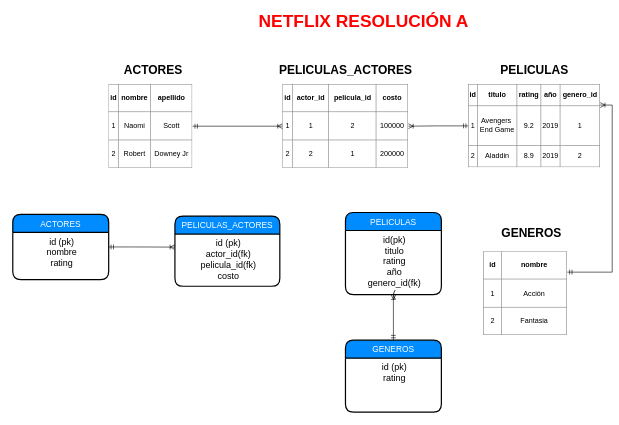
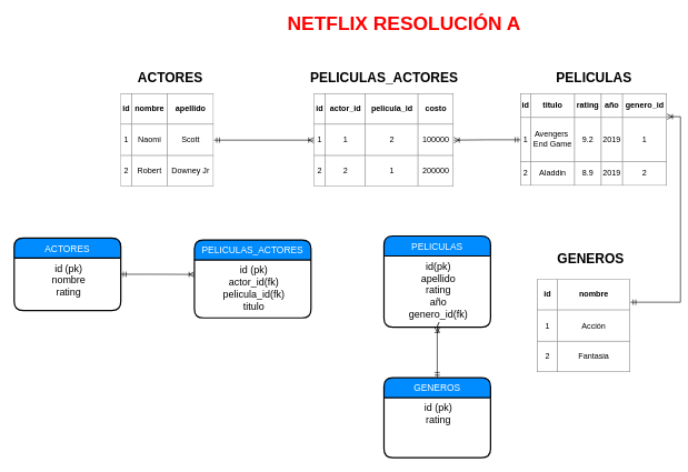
  <mxCell id="0" />
  <mxCell id="1" parent="0" />
  <mxCell id="2" style="edgeStyle=orthogonalEdgeStyle;rounded=0;orthogonalLoop=1;jettySize=auto;html=1;exitX=1;exitY=0.25;exitDx=0;exitDy=0;entryX=1;entryY=0.25;entryDx=0;entryDy=0;fontSize=20;endArrow=ERoneToMany;endFill=0;startArrow=ERmandOne;startFill=0;" parent="1" source="3" target="10" edge="1"><mxGeometry relative="1" as="geometry" /></mxCell>
  <mxCell id="3" value="&lt;table border=&quot;1&quot; width=&quot;100%&quot; style=&quot;width: 100% ; height: 100% ; border-collapse: collapse&quot;&gt;&lt;tbody&gt;&lt;tr&gt;&lt;td align=&quot;center&quot;&gt;&lt;b&gt;id&lt;/b&gt;&lt;/td&gt;&lt;td align=&quot;center&quot;&gt;&lt;b&gt;nombre&lt;/b&gt;&lt;/td&gt;&lt;/tr&gt;&lt;tr&gt;&lt;td align=&quot;center&quot;&gt;1&lt;/td&gt;&lt;td align=&quot;center&quot;&gt;Acción&lt;/td&gt;&lt;/tr&gt;&lt;tr&gt;&lt;td align=&quot;center&quot;&gt;2&lt;/td&gt;&lt;td align=&quot;center&quot;&gt;Fantasia&lt;/td&gt;&lt;/tr&gt;&lt;/tbody&gt;&lt;/table&gt;" style="text;html=1;overflow=fill;rounded=0;glass=0;comic=0;shadow=0;" parent="1" vertex="1"><mxGeometry x="805" y="418.5" width="140" height="140" as="geometry" /></mxCell>
  <mxCell id="4" value="GENEROS" style="text;html=1;resizable=0;points=[];autosize=1;align=center;verticalAlign=top;spacingTop=-4;fontStyle=1;fontSize=20;" parent="1" vertex="1"><mxGeometry x="825" y="373.5" width="120" height="30" as="geometry" /></mxCell>
  <mxCell id="5" style="edgeStyle=orthogonalEdgeStyle;rounded=0;orthogonalLoop=1;jettySize=auto;html=1;exitX=1;exitY=0.5;exitDx=0;exitDy=0;entryX=0;entryY=0.5;entryDx=0;entryDy=0;fontSize=20;endArrow=ERoneToMany;endFill=0;startArrow=ERmandOne;startFill=0;" parent="1" source="6" target="12" edge="1"><mxGeometry relative="1" as="geometry" /></mxCell>
  <mxCell id="6" value="&lt;table border=&quot;1&quot; width=&quot;100%&quot; style=&quot;width: 100% ; height: 100% ; border-collapse: collapse&quot;&gt;&lt;tbody&gt;&lt;tr&gt;&lt;td align=&quot;center&quot;&gt;&lt;b&gt;id&lt;/b&gt;&lt;/td&gt;&lt;td align=&quot;center&quot;&gt;&lt;b&gt;nombre&lt;/b&gt;&lt;/td&gt;&lt;td style=&quot;text-align: center&quot;&gt;&lt;b&gt;apellido&lt;/b&gt;&lt;/td&gt;&lt;/tr&gt;&lt;tr&gt;&lt;td align=&quot;center&quot;&gt;1&lt;/td&gt;&lt;td align=&quot;center&quot;&gt;Naomi&lt;/td&gt;&lt;td style=&quot;text-align: center&quot;&gt;Scott&lt;/td&gt;&lt;/tr&gt;&lt;tr&gt;&lt;td align=&quot;center&quot;&gt;2&lt;/td&gt;&lt;td align=&quot;center&quot;&gt;Robert&lt;/td&gt;&lt;td style=&quot;text-align: center&quot;&gt;Downey Jr&lt;/td&gt;&lt;/tr&gt;&lt;/tbody&gt;&lt;/table&gt;" style="text;html=1;overflow=fill;rounded=0;glass=0;comic=0;shadow=0;" parent="1" vertex="1"><mxGeometry x="180" y="140" width="140" height="140" as="geometry" /></mxCell>
  <mxCell id="7" value="ACTORES" style="text;html=1;resizable=0;points=[];autosize=1;align=center;verticalAlign=top;spacingTop=-4;fontStyle=1;fontSize=20;" parent="1" vertex="1"><mxGeometry x="199" y="102" width="110" height="30" as="geometry" /></mxCell>
  <mxCell id="8" style="edgeStyle=orthogonalEdgeStyle;rounded=0;orthogonalLoop=1;jettySize=auto;html=1;exitX=0;exitY=0.25;exitDx=0;exitDy=0;entryX=0.5;entryY=1;entryDx=0;entryDy=0;fontSize=20;strokeColor=none;endArrow=ERoneToMany;endFill=0;startArrow=ERmandOne;startFill=0;" parent="1" source="10" target="12" edge="1"><mxGeometry relative="1" as="geometry" /></mxCell>
  <mxCell id="9" style="edgeStyle=orthogonalEdgeStyle;rounded=0;orthogonalLoop=1;jettySize=auto;html=1;exitX=0;exitY=0.5;exitDx=0;exitDy=0;entryX=1;entryY=0.5;entryDx=0;entryDy=0;startArrow=ERmandOne;startFill=0;endArrow=ERoneToMany;endFill=0;" parent="1" source="10" target="12" edge="1"><mxGeometry relative="1" as="geometry" /></mxCell>
  <mxCell id="10" value="&lt;table border=&quot;1&quot; width=&quot;100%&quot; style=&quot;text-align: center ; width: 100% ; height: 100% ; border-collapse: collapse&quot;&gt;&lt;tbody&gt;&lt;tr&gt;&lt;td align=&quot;center&quot;&gt;&lt;b&gt;id&lt;/b&gt;&lt;/td&gt;&lt;td align=&quot;center&quot;&gt;&lt;b&gt;titulo&lt;/b&gt;&lt;/td&gt;&lt;td&gt;&lt;b&gt;rating&lt;/b&gt;&lt;/td&gt;&lt;td style=&quot;text-align: center&quot;&gt;&lt;b&gt;año&lt;/b&gt;&lt;/td&gt;&lt;td&gt;&lt;b&gt;genero_id&lt;/b&gt;&lt;/td&gt;&lt;/tr&gt;&lt;tr&gt;&lt;td align=&quot;center&quot;&gt;1&lt;/td&gt;&lt;td align=&quot;center&quot;&gt;Avengers&amp;nbsp;&lt;br&gt;End Game&lt;/td&gt;&lt;td&gt;9.2&lt;/td&gt;&lt;td style=&quot;text-align: center&quot;&gt;2019&lt;/td&gt;&lt;td&gt;1&lt;/td&gt;&lt;/tr&gt;&lt;tr&gt;&lt;td align=&quot;center&quot;&gt;2&lt;/td&gt;&lt;td align=&quot;center&quot;&gt;Aladdin&lt;/td&gt;&lt;td&gt;8.9&lt;/td&gt;&lt;td style=&quot;text-align: center&quot;&gt;2019&lt;/td&gt;&lt;td&gt;2&lt;/td&gt;&lt;/tr&gt;&lt;/tbody&gt;&lt;/table&gt;" style="text;html=1;overflow=fill;rounded=0;glass=0;comic=0;shadow=0;" parent="1" vertex="1"><mxGeometry x="780" y="140" width="220" height="139" as="geometry" /></mxCell>
  <mxCell id="11" value="PELICULAS" style="text;html=1;resizable=0;points=[];autosize=1;align=center;verticalAlign=top;spacingTop=-4;fontStyle=1;fontSize=20;" parent="1" vertex="1"><mxGeometry x="825" y="102" width="130" height="30" as="geometry" /></mxCell>
  <mxCell id="12" value="&lt;table border=&quot;1&quot; width=&quot;100%&quot; style=&quot;text-align: center ; width: 100% ; height: 100% ; border-collapse: collapse&quot;&gt;&lt;tbody&gt;&lt;tr&gt;&lt;td align=&quot;center&quot;&gt;&lt;b&gt;id&lt;/b&gt;&lt;/td&gt;&lt;td align=&quot;center&quot;&gt;&lt;b&gt;actor_id&lt;/b&gt;&lt;/td&gt;&lt;td&gt;&lt;b&gt;pelicula_id&lt;/b&gt;&lt;/td&gt;&lt;td style=&quot;text-align: center&quot;&gt;&lt;b&gt;costo&lt;/b&gt;&lt;/td&gt;&lt;/tr&gt;&lt;tr&gt;&lt;td align=&quot;center&quot;&gt;1&lt;/td&gt;&lt;td align=&quot;center&quot;&gt;1&lt;/td&gt;&lt;td&gt;2&lt;/td&gt;&lt;td style=&quot;text-align: center&quot;&gt;100000&lt;/td&gt;&lt;/tr&gt;&lt;tr&gt;&lt;td align=&quot;center&quot;&gt;2&lt;/td&gt;&lt;td align=&quot;center&quot;&gt;2&lt;/td&gt;&lt;td&gt;1&lt;/td&gt;&lt;td style=&quot;text-align: center&quot;&gt;200000&lt;/td&gt;&lt;/tr&gt;&lt;/tbody&gt;&lt;/table&gt;" style="text;html=1;overflow=fill;rounded=0;glass=0;comic=0;shadow=0;" parent="1" vertex="1"><mxGeometry x="470" y="140" width="210" height="140" as="geometry" /></mxCell>
  <mxCell id="13" value="PELICULAS_ACTORES" style="text;html=1;resizable=0;points=[];autosize=1;align=center;verticalAlign=top;spacingTop=-4;fontStyle=1;fontSize=20;" parent="1" vertex="1"><mxGeometry x="460" y="102" width="230" height="30" as="geometry" /></mxCell>
  <mxCell id="14" value="" style="edgeStyle=orthogonalEdgeStyle;fontSize=12;html=1;endArrow=ERoneToMany;startArrow=ERmandOne;entryX=0;entryY=0.25;entryDx=0;entryDy=0;exitX=1;exitY=0.5;exitDx=0;exitDy=0;" parent="1" source="22" target="19" edge="1"><mxGeometry width="100" height="100" relative="1" as="geometry"><mxPoint x="150" y="486" as="sourcePoint" /><mxPoint x="250" y="386" as="targetPoint" /></mxGeometry></mxCell>
  <mxCell id="15" style="edgeStyle=orthogonalEdgeStyle;rounded=0;orthogonalLoop=1;jettySize=auto;html=1;exitX=0.5;exitY=0;exitDx=0;exitDy=0;entryX=0.5;entryY=1;entryDx=0;entryDy=0;startArrow=ERmandOne;startFill=0;endArrow=ERoneToMany;endFill=0;" parent="1" source="24" target="21" edge="1"><mxGeometry relative="1" as="geometry" /></mxCell>
  <mxCell id="16" value="&lt;font style=&quot;font-size: 29px&quot;&gt;&lt;b&gt;NETFLIX RESOLUCIÓN A&lt;/b&gt;&lt;/font&gt;" style="text;html=1;align=center;verticalAlign=middle;resizable=0;points=[];;autosize=1;fontColor=#FF0000;" parent="1" vertex="1"><mxGeometry x="420" y="25" width="370" height="20" as="geometry" /></mxCell>
  <mxCell id="17" value="&amp;nbsp;" style="text;html=1;align=center;verticalAlign=middle;resizable=0;points=[];autosize=1;" parent="1" vertex="1"><mxGeometry x="194" y="20" width="20" height="20" as="geometry" /></mxCell>
  <mxCell id="18" value="PELICULAS_ACTORES" style="swimlane;childLayout=stackLayout;horizontal=1;startSize=30;horizontalStack=0;fillColor=#008cff;fontColor=#FFFFFF;rounded=1;fontSize=14;fontStyle=0;strokeWidth=2;resizeParent=0;resizeLast=1;shadow=0;dashed=0;align=center;glass=0;comic=0;" parent="1" vertex="1"><mxGeometry x="290.5" y="360" width="175" height="117" as="geometry" /></mxCell>
- <mxCell id="19" value="id (pk)&#10;actor_id(fk)&#10;pelicula_id(fk)&#10;costo&#10;" style="align=center;strokeColor=none;fillColor=none;spacingLeft=4;fontSize=15;verticalAlign=top;resizable=0;rotatable=0;part=1;" parent="18" vertex="1"><mxGeometry y="30" width="175" height="87" as="geometry" /></mxCell>
+ <mxCell id="19" value="id (pk)&#10;actor_id(fk)&#10;pelicula_id(fk)&#10;titulo&#10;" style="align=center;strokeColor=none;fillColor=none;spacingLeft=4;fontSize=15;verticalAlign=top;resizable=0;rotatable=0;part=1;" parent="18" vertex="1"><mxGeometry y="30" width="175" height="87" as="geometry" /></mxCell>
  <mxCell id="20" value="PELICULAS" style="swimlane;childLayout=stackLayout;horizontal=1;startSize=30;horizontalStack=0;fillColor=#008cff;fontColor=#FFFFFF;rounded=1;fontSize=14;fontStyle=0;strokeWidth=2;resizeParent=0;resizeLast=1;shadow=0;dashed=0;align=center;glass=0;comic=0;" parent="1" vertex="1"><mxGeometry x="575" y="354" width="160" height="137" as="geometry" /></mxCell>
- <mxCell id="21" value="id(pk)&#10;titulo&#10;rating&#10;año&#10;genero_id(fk)&#10;(" style="align=center;strokeColor=none;fillColor=none;spacingLeft=4;fontSize=15;verticalAlign=top;resizable=0;rotatable=0;part=1;" parent="20" vertex="1"><mxGeometry y="30" width="160" height="107" as="geometry" /></mxCell>
+ <mxCell id="21" value="id(pk)&#10;apellido&#10;rating&#10;año&#10;genero_id(fk)&#10;(" style="align=center;strokeColor=none;fillColor=none;spacingLeft=4;fontSize=15;verticalAlign=top;resizable=0;rotatable=0;part=1;" parent="20" vertex="1"><mxGeometry y="30" width="160" height="107" as="geometry" /></mxCell>
  <mxCell id="22" value="ACTORES" style="swimlane;childLayout=stackLayout;horizontal=1;startSize=30;horizontalStack=0;fillColor=#008cff;fontColor=#FFFFFF;rounded=1;fontSize=14;fontStyle=0;strokeWidth=2;resizeParent=0;resizeLast=1;shadow=0;dashed=0;align=center;glass=0;comic=0;" parent="1" vertex="1"><mxGeometry x="20" y="357" width="160" height="109" as="geometry" /></mxCell>
  <mxCell id="23" value="id (pk)&#10;nombre&#10;rating&#10;" style="align=center;strokeColor=none;fillColor=none;spacingLeft=4;fontSize=15;verticalAlign=top;resizable=0;rotatable=0;part=1;" parent="22" vertex="1"><mxGeometry y="30" width="160" height="79" as="geometry" /></mxCell>
  <mxCell id="24" value="GENEROS" style="swimlane;childLayout=stackLayout;horizontal=1;startSize=30;horizontalStack=0;fillColor=#008cff;fontColor=#FFFFFF;rounded=1;fontSize=14;fontStyle=0;strokeWidth=2;resizeParent=0;resizeLast=1;shadow=0;dashed=0;align=center;glass=0;comic=0;" parent="1" vertex="1"><mxGeometry x="575" y="567" width="160" height="120" as="geometry" /></mxCell>
  <mxCell id="25" value="id (pk)&#10;rating&#10;" style="align=center;strokeColor=none;fillColor=none;spacingLeft=4;fontSize=15;verticalAlign=top;resizable=0;rotatable=0;part=1;" parent="24" vertex="1"><mxGeometry y="30" width="160" height="90" as="geometry" /></mxCell>
